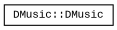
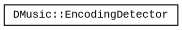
  digraph {
    rankdir=LR
    fontname="Liberation Mono"
-   n1 [color=black fillcolor=white fontname="Liberation Mono" fontsize=10 height=0.2 label="DMusic::DMusic" shape=record style=filled width=0.4]
+   n1 [color=black fillcolor=white fontname="Liberation Mono" fontsize=10 height=0.2 label="DMusic::EncodingDetector" shape=record style=filled width=0.4]
  }
